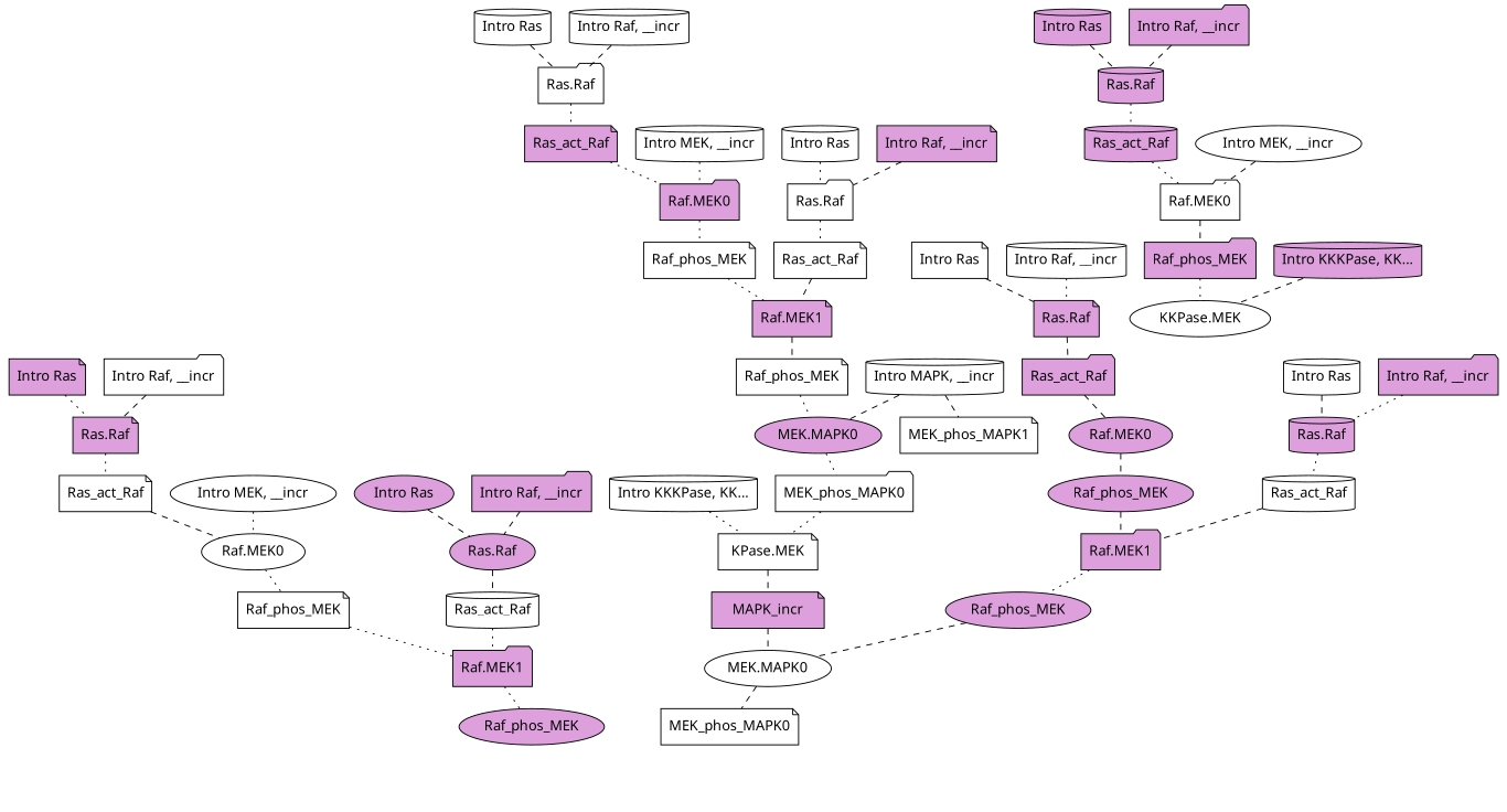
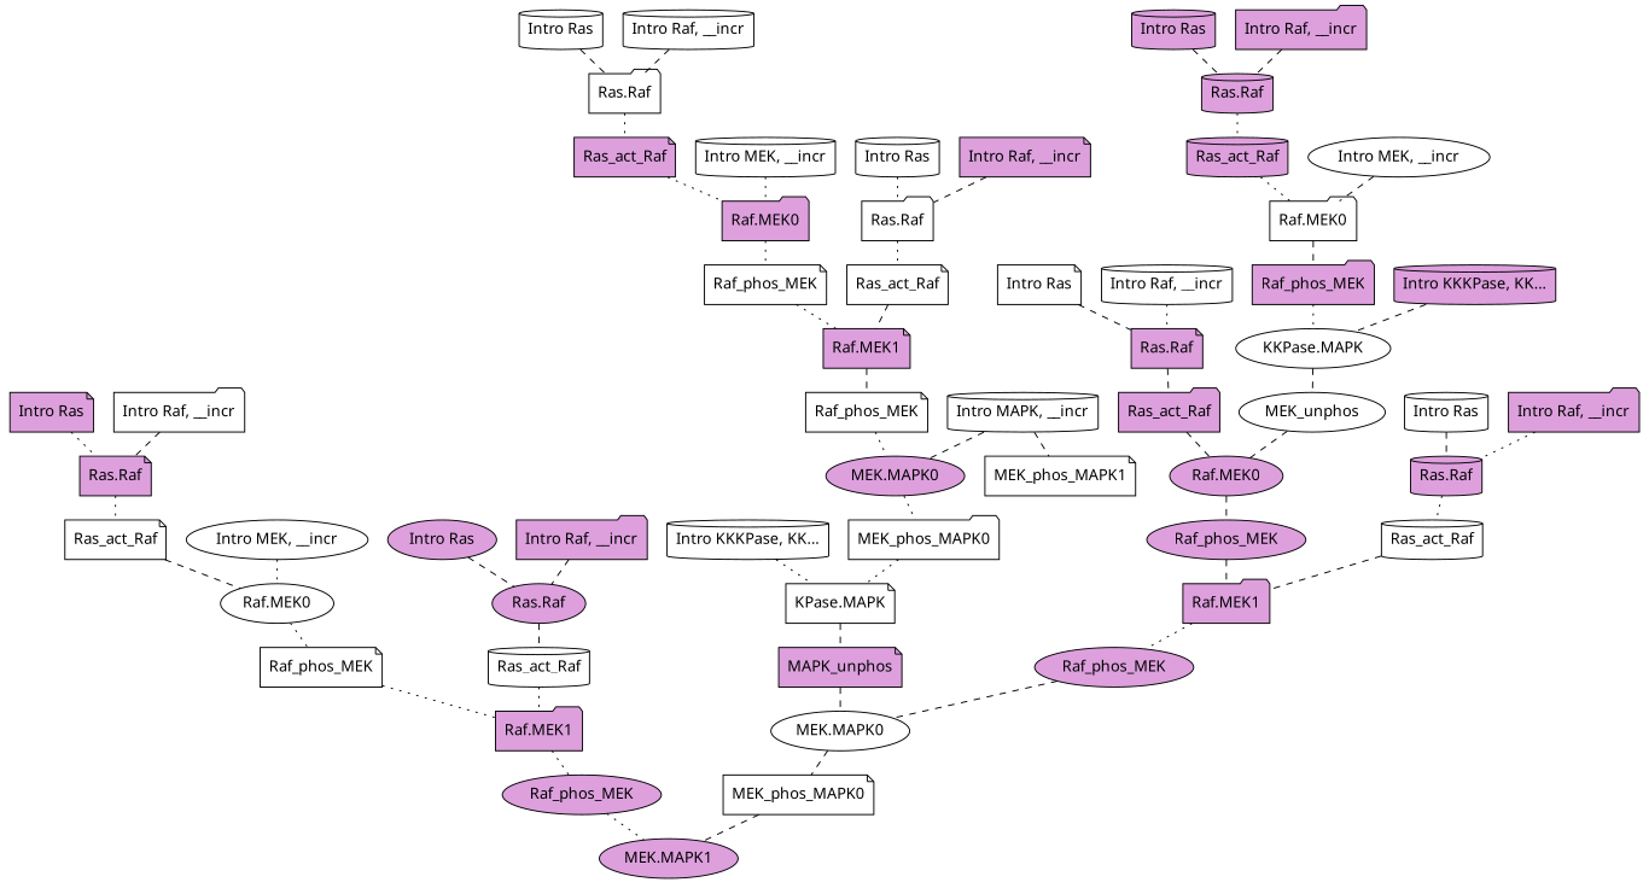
  digraph {
    rankdir=TB
    ranksep=0.30
    node [fillcolor=white fontname="CMU Serif" shape=note style=filled]
    edge [color="0.000 0.000 0.000" dir=none fontname="CMU Serif" style=dashed]
    n1 [label="Intro Ras" shape=cylinder]
    n2 [label="Ras.Raf" shape=folder]
    n3 [label=Ras_act_Raf]
    n4 [fillcolor=plum label="Intro Ras" shape=ellipse]
    n5 [fillcolor=plum label="Ras.Raf" shape=ellipse]
    n6 [label=Ras_act_Raf shape=cylinder]
    n7 [label="Intro Ras"]
    n8 [fillcolor=plum label="Ras.Raf"]
    n9 [fillcolor=plum label=Ras_act_Raf shape=folder]
    n10 [fillcolor=plum label="Intro Ras" shape=cylinder]
    n11 [fillcolor=plum label="Ras.Raf" shape=cylinder]
    n12 [fillcolor=plum label=Ras_act_Raf shape=cylinder]
    n13 [label="Intro Ras" shape=cylinder]
    n14 [label="Ras.Raf" shape=folder]
    n15 [fillcolor=plum label=Ras_act_Raf]
    n16 [fillcolor=plum label="Intro Ras"]
    n17 [fillcolor=plum label="Ras.Raf"]
    n18 [label=Ras_act_Raf]
    n19 [label="Intro Ras" shape=cylinder]
    n20 [fillcolor=plum label="Ras.Raf" shape=cylinder]
    n21 [label=Ras_act_Raf shape=cylinder]
    n22 [fillcolor=plum label="Intro Raf, __incr" shape=folder]
    n23 [fillcolor=plum label="Intro Raf, __incr" shape=folder]
    n24 [label="Intro Raf, __incr" shape=folder]
    n25 [fillcolor=plum label="Intro Raf, __incr"]
    n26 [fillcolor=plum label="Intro Raf, __incr" shape=folder]
    n27 [label="Intro Raf, __incr" shape=cylinder]
    n28 [label="Intro Raf, __incr" shape=cylinder]
    n29 [label="Intro MEK, __incr" shape=ellipse]
    n30 [label="Raf.MEK0" shape=ellipse]
    n31 [label=Raf_phos_MEK]
    n32 [label="Intro MEK, __incr" shape=ellipse]
    n33 [label="Raf.MEK0" shape=folder]
    n34 [fillcolor=plum label=Raf_phos_MEK shape=folder]
    n35 [label="Intro MEK, __incr" shape=cylinder]
    n36 [fillcolor=plum label="Raf.MEK0" shape=folder]
    n37 [label=Raf_phos_MEK]
    n38 [label="Intro MAPK, __incr" shape=cylinder]
    n39 [fillcolor=plum label="MEK.MAPK0" shape=ellipse]
    n40 [label=MEK_phos_MAPK1]
    n41 [label=MEK_phos_MAPK0 shape=folder]
    n42 [label="Intro KKKPase, KK..." shape=cylinder]
-   n43 [label="KPase.MEK"]
-   n44 [fillcolor=plum label=MAPK_incr]
+   n43 [label="KPase.MAPK"]
+   n44 [fillcolor=plum label=MAPK_unphos]
    n45 [fillcolor=plum label="Intro KKKPase, KK..." shape=cylinder]
-   n46 [label="KKPase.MEK" shape=ellipse]
+   n46 [label="KKPase.MAPK" shape=ellipse]
+   n47 [label=MEK_unphos shape=ellipse]
    n48 [fillcolor=plum label="Raf.MEK1"]
    n49 [fillcolor=plum label="Raf.MEK1" shape=folder]
    n50 [fillcolor=plum label=Raf_phos_MEK shape=ellipse]
    n51 [label=Raf_phos_MEK]
    n52 [fillcolor=plum label="Raf.MEK0" shape=ellipse]
    n53 [fillcolor=plum label=Raf_phos_MEK shape=ellipse]
    n54 [fillcolor=plum label="Raf.MEK1" shape=folder]
    n55 [fillcolor=plum label=Raf_phos_MEK shape=ellipse]
    n56 [label="MEK.MAPK0" shape=ellipse]
    n57 [label=MEK_phos_MAPK0]
+   n58 [fillcolor=plum label="MEK.MAPK1" shape=ellipse]
    n1 -> n2 [style=dotted]
    n2 -> n3 [style=dotted]
    n3 -> n48
    n4 -> n5
    n5 -> n6
    n6 -> n49 [style=dotted]
    n7 -> n8
    n8 -> n9
    n9 -> n52
    n10 -> n11
    n11 -> n12 [style=dotted]
    n12 -> n33 [style=dotted]
    n13 -> n14
    n14 -> n15 [style=dotted]
    n15 -> n36 [style=dotted]
    n16 -> n17 [style=dotted]
    n17 -> n18 [style=dotted]
    n18 -> n30
    n19 -> n20
    n20 -> n21 [style=dotted]
    n21 -> n54
    n22 -> n20 [style=dotted]
    n23 -> n11
    n24 -> n17
    n25 -> n2
    n26 -> n5
    n27 -> n8 [style=dotted]
    n28 -> n14
    n29 -> n30 [style=dotted]
    n30 -> n31 [style=dotted]
    n31 -> n49 [style=dotted]
    n32 -> n33
    n33 -> n34
    n34 -> n46 [style=dotted]
    n35 -> n36 [style=dotted]
    n36 -> n37 [style=dotted]
    n37 -> n48 [style=dotted]
    n38 -> n39
    n38 -> n40
    n39 -> n41 [style=dotted]
    n41 -> n43 [style=dotted]
    n42 -> n43 [style=dotted]
    n43 -> n44
    n44 -> n56
    n45 -> n46
+   n46 -> n47
+   n47 -> n52
    n48 -> n51
    n49 -> n50 [style=dotted]
+   n50 -> n58 [style=dotted]
    n51 -> n39 [style=dotted]
    n52 -> n53
    n53 -> n54
    n54 -> n55 [style=dotted]
    n55 -> n56
    n56 -> n57
+   n57 -> n58
  }
